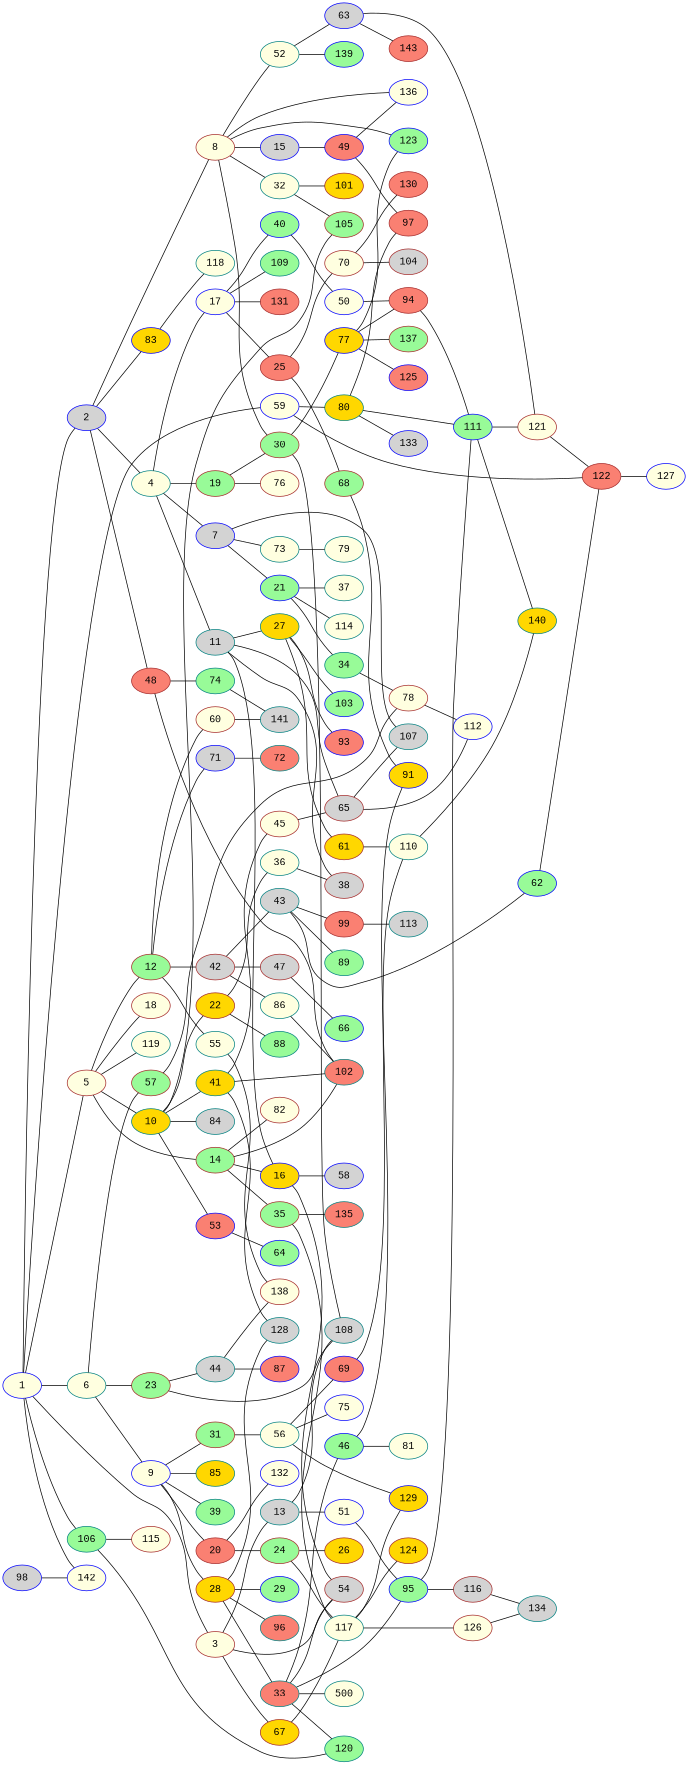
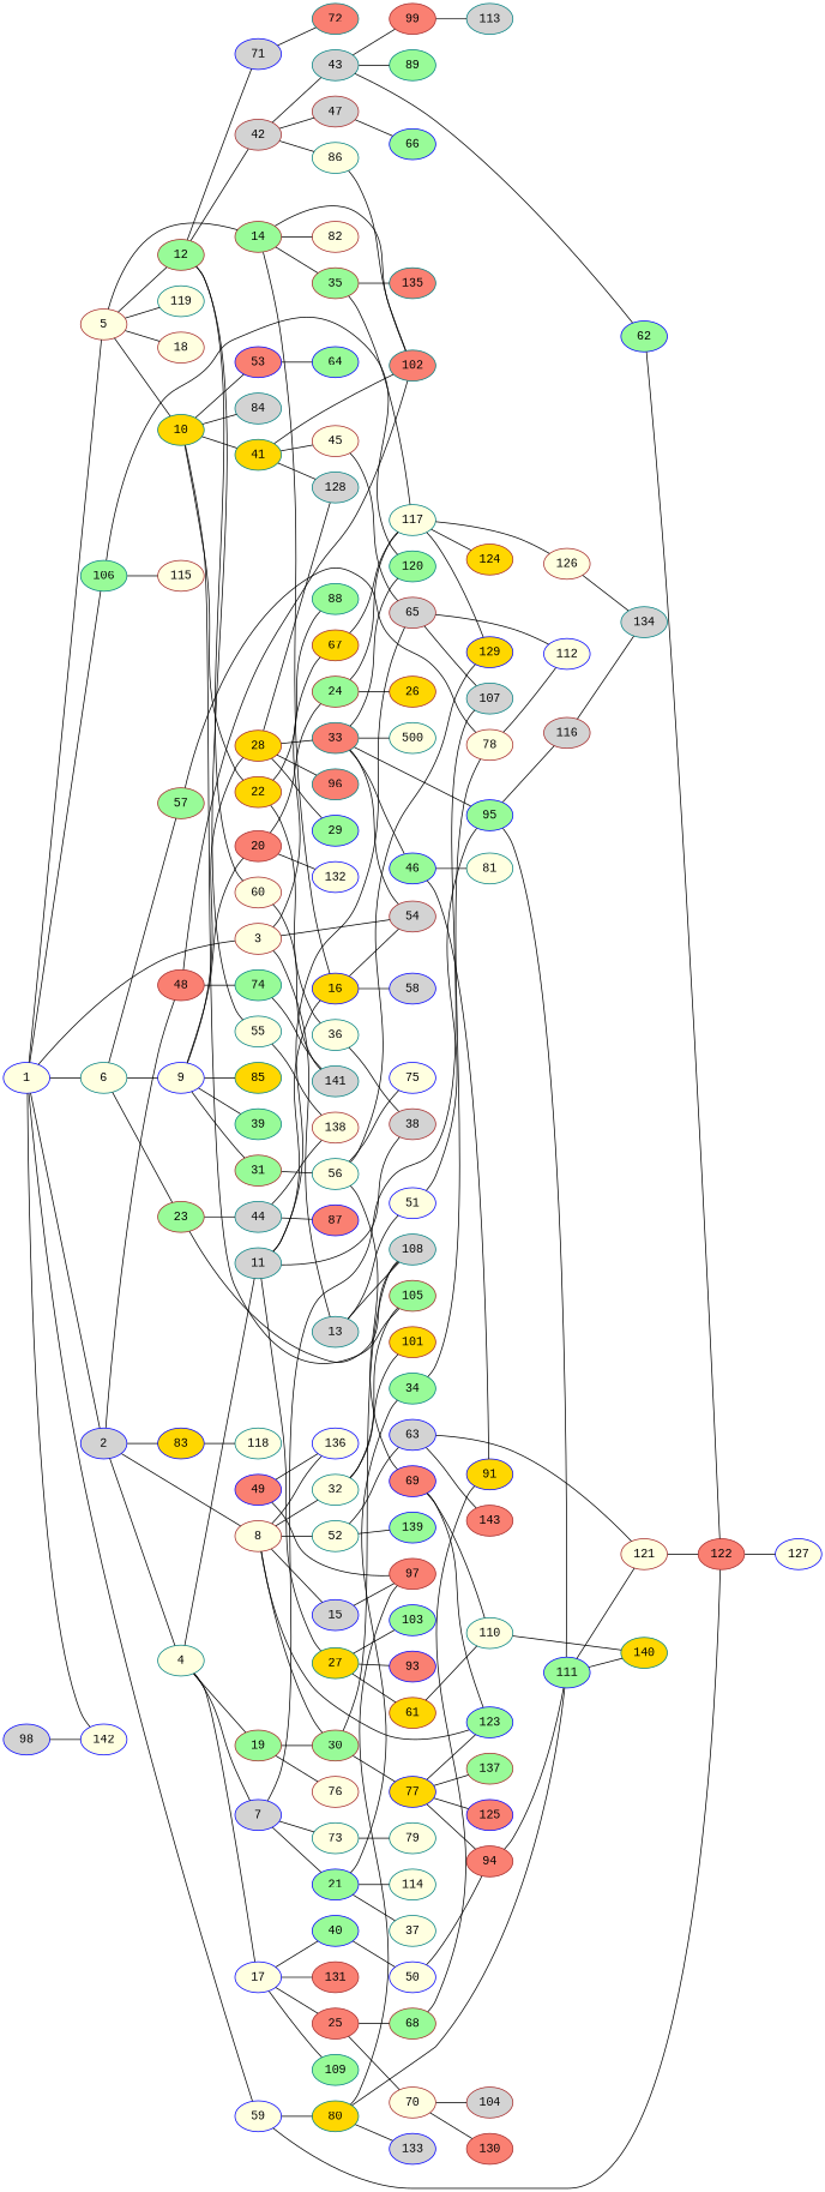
  graph {
    fontname="Liberation Mono"
    rankdir=LR
    node [color=brown fillcolor=lightyellow fontname="Liberation Mono" style=filled]
    edge [fontname="Liberation Mono"]
    1 [color=blue]
    2 [color=blue fillcolor=lightgrey]
    3
    5
    6 [color=teal]
    59 [color=blue]
    106 [color=teal fillcolor=palegreen]
    142 [color=blue]
    4 [color=teal]
    8
    48 [fillcolor=salmon]
    83 [color=blue fillcolor=gold]
    13 [color=teal fillcolor=lightgrey]
    54 [fillcolor=lightgrey]
    67 [fillcolor=gold]
    10 [color=teal fillcolor=gold]
    12 [fillcolor=palegreen]
    14 [fillcolor=palegreen]
    18
    119 [color=teal]
    9 [color=blue]
    23 [fillcolor=palegreen]
    57 [fillcolor=palegreen]
    80 [color=teal fillcolor=gold]
    122 [fillcolor=salmon]
    120 [color=teal fillcolor=palegreen]
    115
    7 [color=blue fillcolor=lightgrey]
    11 [color=teal fillcolor=lightgrey]
    17 [color=blue]
    19 [fillcolor=palegreen]
    15 [color=blue fillcolor=lightgrey]
    30 [fillcolor=palegreen]
    32 [color=teal]
    52 [color=teal]
    123 [color=blue fillcolor=palegreen]
    136 [color=blue]
    102 [color=teal fillcolor=salmon]
    74 [color=teal fillcolor=palegreen]
    118 [color=teal]
    51 [color=blue]
    108 [color=teal fillcolor=lightgrey]
    117 [color=teal]
    21 [color=blue fillcolor=palegreen]
    73 [color=teal]
    107 [color=teal fillcolor=lightgrey]
    16 [color=blue fillcolor=gold]
    27 [color=teal fillcolor=gold]
    38 [fillcolor=lightgrey]
    65 [fillcolor=lightgrey]
    25 [fillcolor=salmon]
    40 [color=blue fillcolor=palegreen]
    109 [color=teal fillcolor=palegreen]
    131 [fillcolor=salmon]
    76
    22 [fillcolor=gold]
    41 [color=teal fillcolor=gold]
    53 [color=blue fillcolor=salmon]
    84 [color=teal fillcolor=lightgrey]
    105 [fillcolor=palegreen]
    42 [fillcolor=lightgrey]
    55 [color=teal]
    60
    71 [color=blue fillcolor=lightgrey]
    35 [fillcolor=palegreen]
    82
    20 [fillcolor=salmon]
    28 [fillcolor=gold]
    31 [fillcolor=palegreen]
    39 [color=teal fillcolor=palegreen]
    85 [color=teal fillcolor=gold]
    44 [color=teal fillcolor=lightgrey]
    78
    34 [color=teal fillcolor=palegreen]
    37 [color=teal]
    114 [color=teal]
    79 [color=teal]
    49 [color=blue fillcolor=salmon]
    77 [color=blue fillcolor=gold]
    101 [fillcolor=gold]
    63 [color=blue fillcolor=lightgrey]
    139 [color=blue fillcolor=palegreen]
    24 [fillcolor=palegreen]
    132 [color=blue]
    29 [color=blue fillcolor=palegreen]
    33 [color=teal fillcolor=salmon]
    96 [color=teal fillcolor=salmon]
    128 [color=teal fillcolor=lightgrey]
    56 [color=teal]
    36 [color=teal]
    88 [color=teal fillcolor=palegreen]
    45
    64 [color=blue fillcolor=palegreen]
    58 [color=blue fillcolor=lightgrey]
    61 [fillcolor=gold]
    93 [color=blue fillcolor=salmon]
    103 [color=blue fillcolor=palegreen]
    112 [color=blue]
    43 [color=teal fillcolor=lightgrey]
    47 [fillcolor=lightgrey]
    86 [color=teal]
    138
    141 [color=teal fillcolor=lightgrey]
    72 [color=teal fillcolor=salmon]
    95 [color=blue fillcolor=palegreen]
    135 [color=teal fillcolor=salmon]
    97 [fillcolor=salmon]
    68 [fillcolor=palegreen]
    70
    50 [color=blue]
    26 [fillcolor=gold]
    87 [color=blue fillcolor=salmon]
    129 [color=blue fillcolor=gold]
    124 [fillcolor=gold]
    126
    91 [color=blue fillcolor=gold]
    104 [fillcolor=lightgrey]
    130 [fillcolor=salmon]
    110 [color=teal]
    46 [color=blue fillcolor=palegreen]
    n121 [color=teal label=500]
    94 [fillcolor=salmon]
    125 [color=blue fillcolor=salmon]
    137 [fillcolor=palegreen]
    69 [color=blue fillcolor=salmon]
    75 [color=blue]
    81 [color=teal]
    111 [color=blue fillcolor=palegreen]
    116 [fillcolor=lightgrey]
    62 [color=blue fillcolor=palegreen]
    89 [color=teal fillcolor=palegreen]
    99 [fillcolor=salmon]
    66 [color=blue fillcolor=palegreen]
    113 [color=teal fillcolor=lightgrey]
    121
    143 [fillcolor=salmon]
    133 [color=blue fillcolor=lightgrey]
    127 [color=blue]
    140 [color=teal fillcolor=gold]
    98 [color=blue fillcolor=lightgrey]
    134 [color=teal fillcolor=lightgrey]
    1 -- 2
    1 -- 3
    1 -- 5
    1 -- 6
    1 -- 59
    1 -- 106
    1 -- 142
    2 -- 4
    2 -- 8
    2 -- 48
    2 -- 83
    3 -- 13
    3 -- 54
    3 -- 67
    5 -- 10
    5 -- 12
    5 -- 14
    5 -- 18
    5 -- 119
    6 -- 9
    6 -- 23
    6 -- 57
    59 -- 80
    59 -- 122
    106 -- 120
    106 -- 115
    4 -- 7
    4 -- 11
    4 -- 17
    4 -- 19
    8 -- 15
    8 -- 30
    8 -- 32
    8 -- 52
    8 -- 123
    8 -- 136
    48 -- 102
    48 -- 74
    83 -- 118
    13 -- 51
    13 -- 108
    67 -- 117
    10 -- 22
    10 -- 41
    10 -- 53
    10 -- 84
    10 -- 105
    12 -- 42
    12 -- 55
    12 -- 60
    12 -- 71
    14 -- 102
    14 -- 16
    14 -- 35
    14 -- 82
    9 -- 20
    9 -- 28
    9 -- 31
    9 -- 39
    9 -- 85
    23 -- 108
    23 -- 44
    57 -- 78
    80 -- 97
    80 -- 111
    80 -- 133
    122 -- 127
    7 -- 21
    7 -- 73
    7 -- 107
    11 -- 16
    11 -- 27
    11 -- 38
    11 -- 65
    17 -- 25
    17 -- 40
    17 -- 109
    17 -- 131
    19 -- 30
    19 -- 76
-   15 -- 49
+   15 -- 97
    30 -- 108
    30 -- 77
    32 -- 105
    32 -- 101
    52 -- 63
    52 -- 139
    74 -- 141
    51 -- 95
    117 -- 129
    117 -- 124
    117 -- 126
    21 -- 34
    21 -- 37
    21 -- 114
    73 -- 79
    16 -- 54
    16 -- 58
    27 -- 61
    27 -- 93
    27 -- 103
    65 -- 107
    65 -- 112
    25 -- 68
    25 -- 70
    40 -- 50
    22 -- 36
    22 -- 88
    41 -- 102
    41 -- 128
    41 -- 45
    53 -- 64
    42 -- 43
    42 -- 47
    42 -- 86
    55 -- 138
    60 -- 141
    71 -- 72
    35 -- 117
    35 -- 135
    20 -- 24
    20 -- 132
    28 -- 29
    28 -- 33
    28 -- 96
    28 -- 128
    31 -- 56
    44 -- 138
    44 -- 87
    78 -- 112
    34 -- 78
    49 -- 136
    49 -- 97
    77 -- 123
    77 -- 94
    77 -- 125
    77 -- 137
    63 -- 121
    63 -- 143
    24 -- 117
    24 -- 26
    33 -- 54
    33 -- 120
    33 -- 95
    33 -- 46
    33 -- n121
    56 -- 129
    56 -- 69
    56 -- 75
    36 -- 38
    45 -- 65
    61 -- 110
    43 -- 62
    43 -- 89
    43 -- 99
    47 -- 66
    86 -- 102
    95 -- 111
    95 -- 116
    68 -- 91
    70 -- 104
    70 -- 130
    50 -- 94
    126 -- 134
    110 -- 140
    46 -- 91
    46 -- 81
    94 -- 111
+   69 -- 123
    69 -- 110
    111 -- 121
    111 -- 140
    116 -- 134
    62 -- 122
    99 -- 113
    121 -- 122
    98 -- 142
  }
